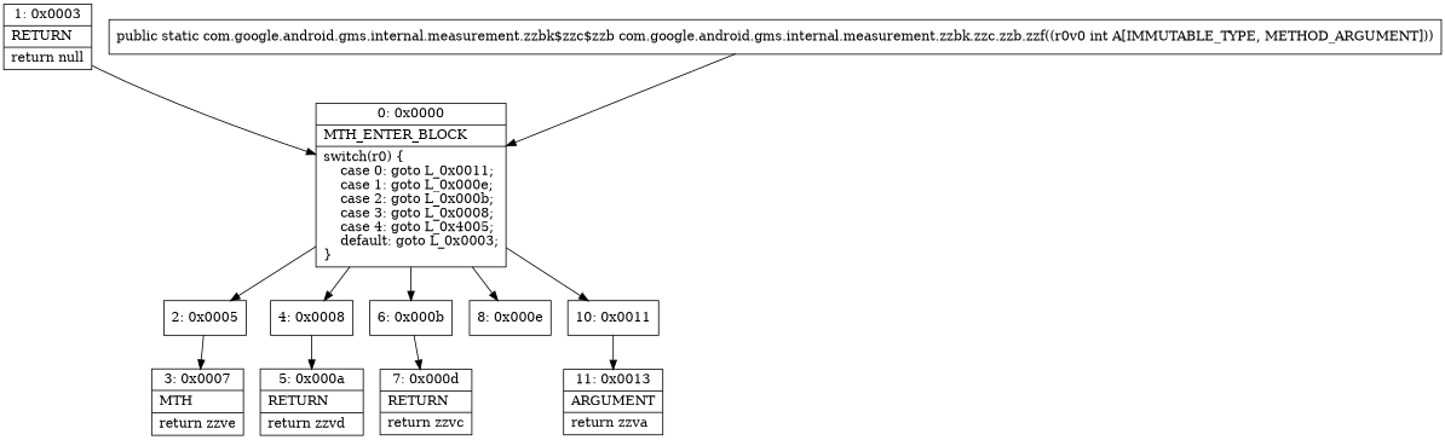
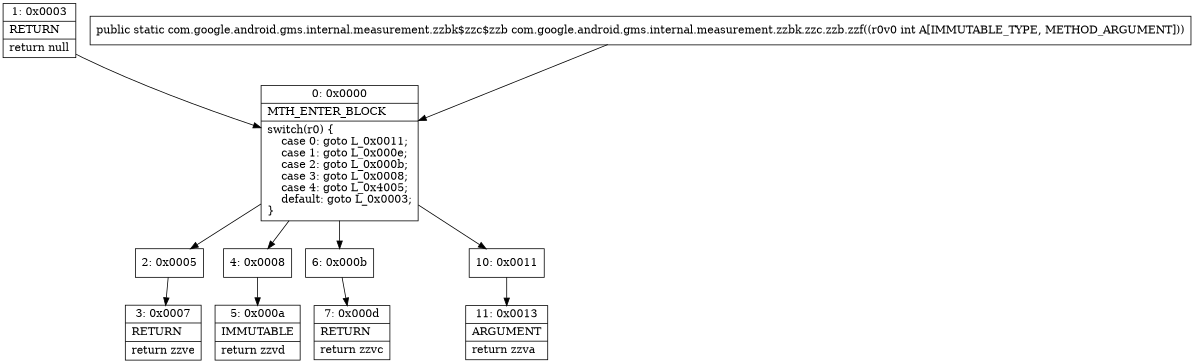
  digraph {
    node [shape=record]
    n1 [label="{0\:\ 0x0000|MTH_ENTER_BLOCK\l|switch(r0) \{\l    case 0: goto L_0x0011;\l    case 1: goto L_0x000e;\l    case 2: goto L_0x000b;\l    case 3: goto L_0x0008;\l    case 4: goto L_0x4005;\l    default: goto L_0x0003;\l\}\l}"]
    n2 [label="{2\:\ 0x0005}"]
    n3 [label="{4\:\ 0x0008}"]
    n4 [label="{6\:\ 0x000b}"]
-   n5 [label="{8\:\ 0x000e}"]
    n6 [label="{10\:\ 0x0011}"]
    n7 [label="{1\:\ 0x0003|RETURN\l|return null\l}"]
-   n8 [label="{3\:\ 0x0007|MTH\l|return zzve\l}"]
-   n9 [label="{5\:\ 0x000a|RETURN\l|return zzvd\l}"]
+   n8 [label="{3\:\ 0x0007|RETURN\l|return zzve\l}"]
+   n9 [label="{5\:\ 0x000a|IMMUTABLE\l|return zzvd\l}"]
    n10 [label="{7\:\ 0x000d|RETURN\l|return zzvc\l}"]
    n11 [label="{11\:\ 0x0013|ARGUMENT\l|return zzva\l}"]
    n12 [label="{public static com.google.android.gms.internal.measurement.zzbk$zzc$zzb com.google.android.gms.internal.measurement.zzbk.zzc.zzb.zzf((r0v0 int A[IMMUTABLE_TYPE, METHOD_ARGUMENT])) }"]
    n1 -> n2
    n1 -> n3
    n1 -> n4
-   n1 -> n5
    n1 -> n6
    n2 -> n8
    n3 -> n9
    n4 -> n10
    n6 -> n11
    n7 -> n1
    n12 -> n1
  }
